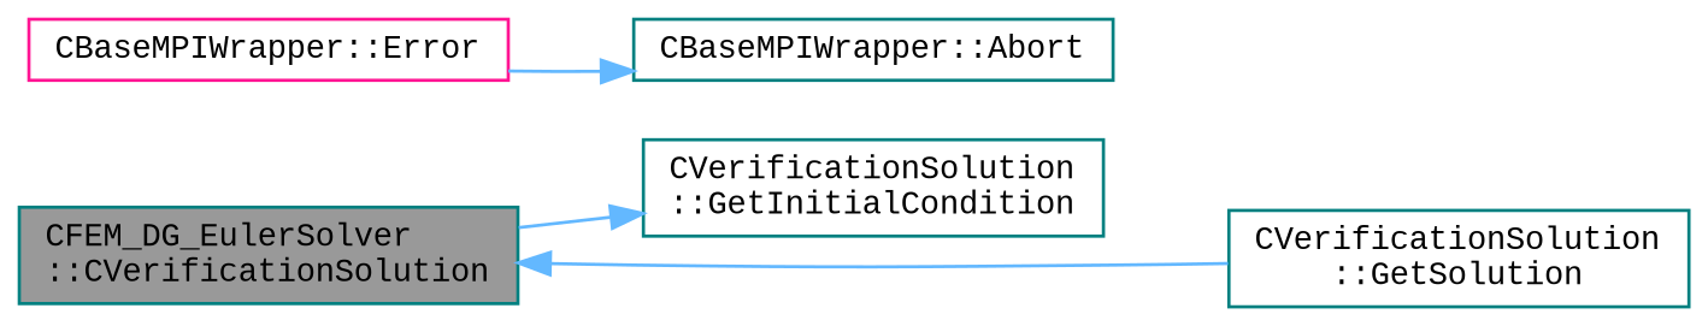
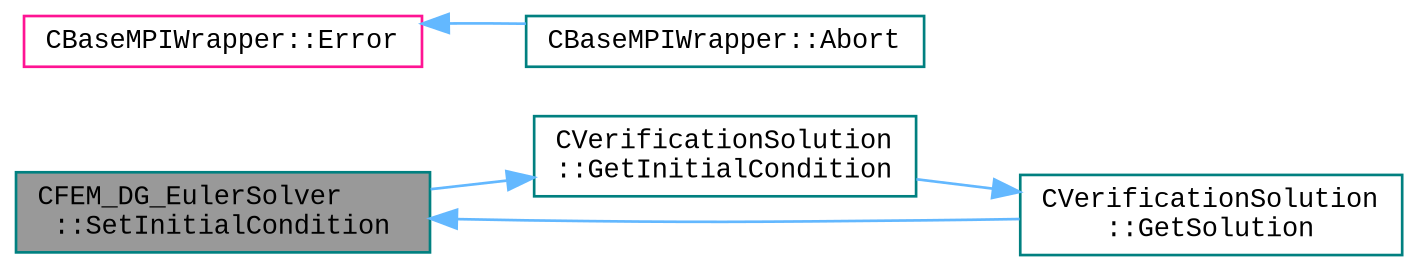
  digraph {
    fontname="Liberation Mono"
    rankdir=LR
    node [color=teal fillcolor=white fontname="Liberation Mono" fontsize=10 shape=box style=filled]
    edge [color=steelblue1 fontname="Liberation Mono" fontsize=10 labelfontname=Helvetica labelfontsize=10 style=solid]
-   n1 [fillcolor=grey60 fontcolor=black height=0.2 label="CFEM_DG_EulerSolver\l::CVerificationSolution" width=0.4]
+   n1 [fillcolor=grey60 fontcolor=black height=0.2 label="CFEM_DG_EulerSolver\l::SetInitialCondition" width=0.4]
    n2 [height=0.2 label="CVerificationSolution\l::GetInitialCondition" width=0.4]
    n3 [height=0.2 label="CVerificationSolution\l::GetSolution" width=0.4]
    n4 [color=deeppink height=0.2 label="CBaseMPIWrapper::Error" width=0.4]
    n5 [height=0.2 label="CBaseMPIWrapper::Abort" width=0.4]
    n1 -> n2
+   n2 -> n3
    n3 -> n1
-   n4 -> n5
+   n5 -> n4
  }
